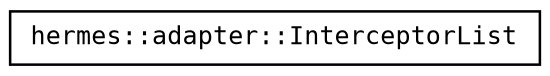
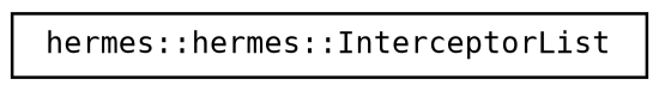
  digraph {
    rankdir=LR
    fontname="DejaVu Sans Mono"
-   n1 [color=black fillcolor=white fontname="DejaVu Sans Mono" fontsize=10 height=0.2 label="hermes::adapter::InterceptorList" shape=record style=filled width=0.4]
+   n1 [color=black fillcolor=white fontname="DejaVu Sans Mono" fontsize=10 height=0.2 label="hermes::hermes::InterceptorList" shape=record style=filled width=0.4]
  }
